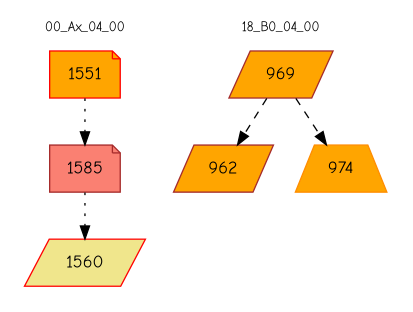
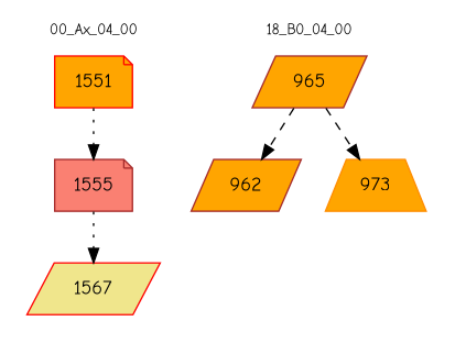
  digraph {
    fontname="Comic Neue"
    node [color=brown fillcolor=orange fontname="Comic Neue" shape=parallelogram style=filled]
    edge [color=black fontname="Comic Neue" style=dotted]
-   n1 [fillcolor=salmon label=1585 shape=note]
+   n1 [fillcolor=salmon label=1555 shape=note]
    n2 [color=red label=1551 shape=note]
-   n3 [color=red fillcolor=khaki label=1560]
-   n4 [label=969]
+   n3 [color=red fillcolor=khaki label=1567]
+   n4 [label=965]
    n5 [label=962]
-   n6 [color=darkorange label=974 shape=trapezium]
+   n6 [color=darkorange label=973 shape=trapezium]
    subgraph cluster_1 {
      color=white
      fontsize=10
      label="00_Ax_04_00"
      n1
      n2
      n3
    }
    subgraph cluster_2 {
      color=white
      fontsize=10
      label="18_B0_04_00"
      n4
      n5
      n6
    }
    n1 -> n3
    n2 -> n1
    n4 -> n5 [style=dashed]
    n4 -> n6 [style=dashed]
  }
